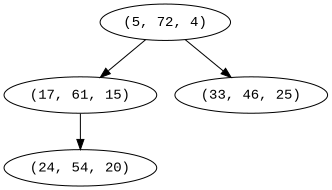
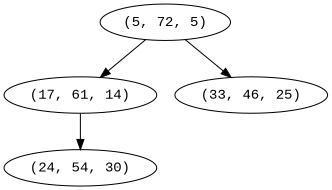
  digraph {
    fontname="Liberation Mono"
    node [fontname="Liberation Mono"]
    edge [fontname="Liberation Mono"]
-   "(5, 72, 4)"
-   "(17, 61, 15)"
+   "(5, 72, 4)" [label="(5, 72, 5)"]
+   "(17, 61, 15)" [label="(17, 61, 14)"]
    "(33, 46, 25)"
-   "(24, 54, 20)"
+   "(24, 54, 20)" [label="(24, 54, 30)"]
    "(5, 72, 4)" -> "(17, 61, 15)"
    "(5, 72, 4)" -> "(33, 46, 25)"
    "(17, 61, 15)" -> "(24, 54, 20)"
  }
